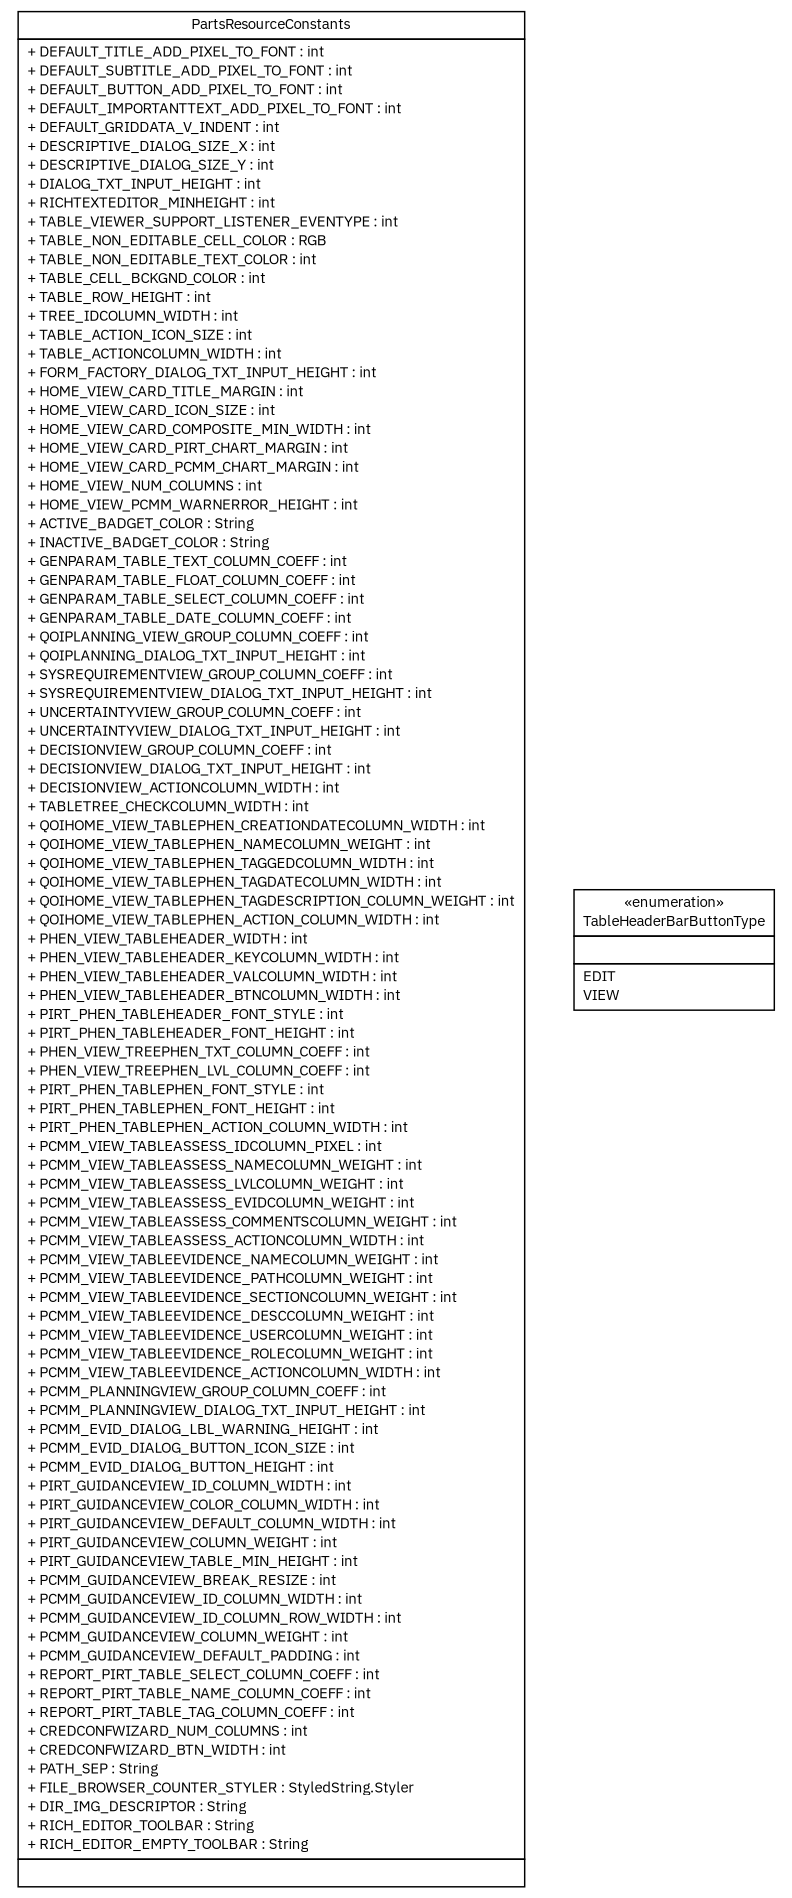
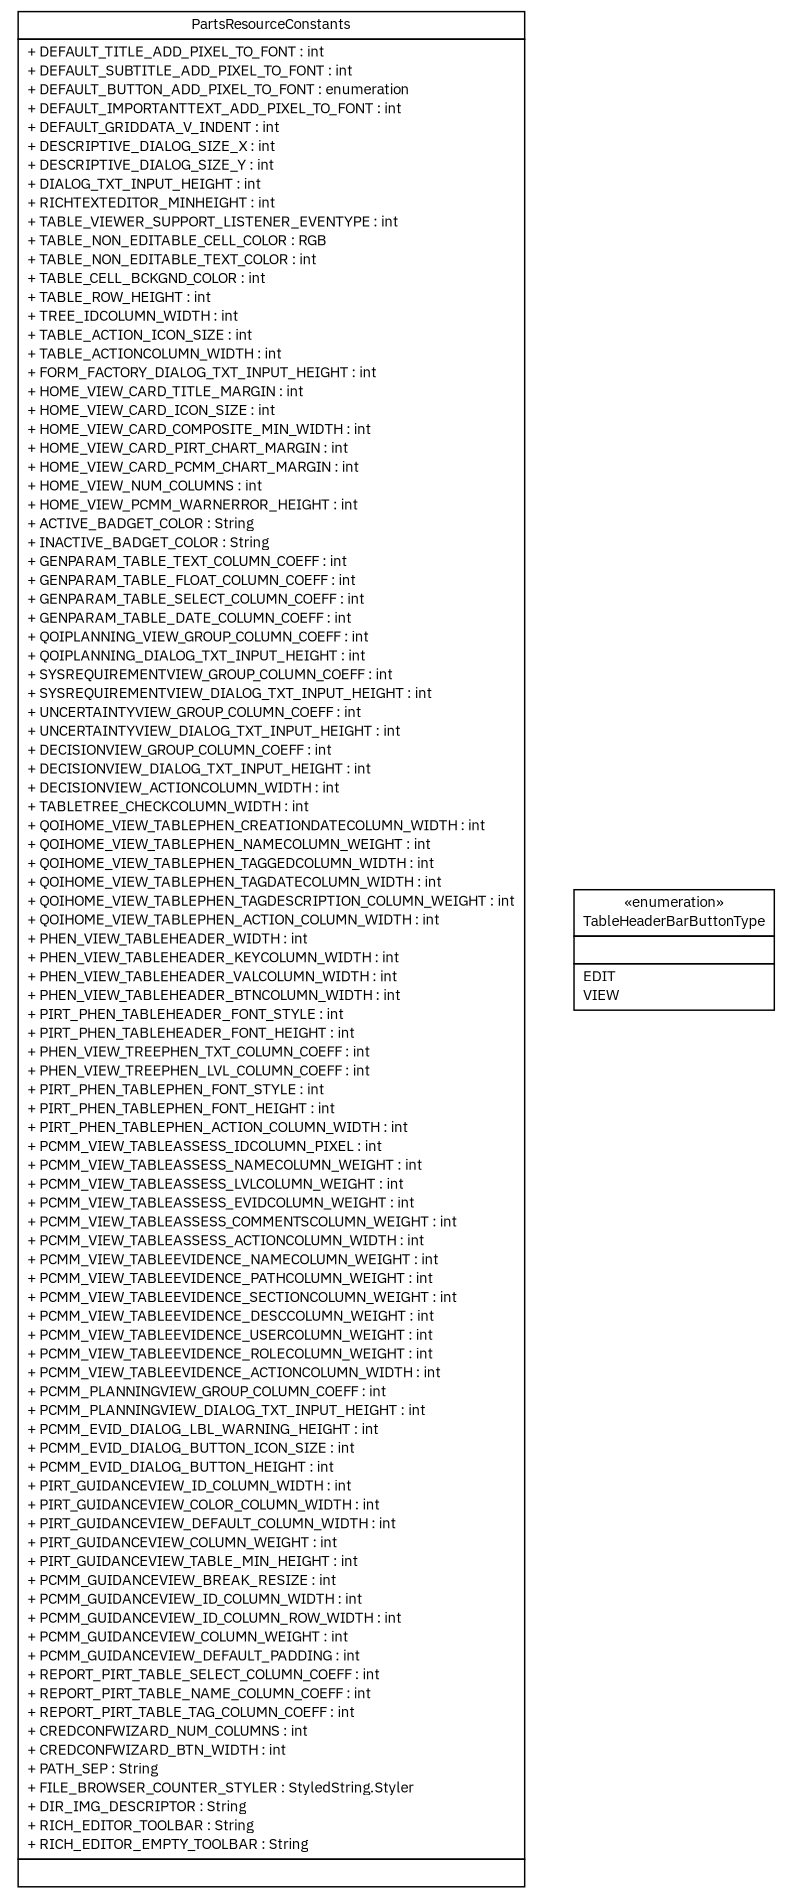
  digraph {
    nodesep=0.25
    ranksep=0.5
    fontname="IBM Plex Sans"
    node [fontcolor=black fontname="IBM Plex Sans" fontsize=10.0 shape=plaintext]
-   n1 [label=<<table title="gov.sandia.cf.parts.constants.PartsResourceConstants" border="0" cellborder="1" cellspacing="0" cellpadding="2" port="p" href="./PartsResourceConstants.html"> 		<tr><td><table border="0" cellspacing="0" cellpadding="1"> <tr><td align="center" balign="center"> PartsResourceConstants </td></tr> 		</table></td></tr> 		<tr><td><table border="0" cellspacing="0" cellpadding="1"> <tr><td align="left" balign="left"> + DEFAULT_TITLE_ADD_PIXEL_TO_FONT : int </td></tr> <tr><td align="left" balign="left"> + DEFAULT_SUBTITLE_ADD_PIXEL_TO_FONT : int </td></tr> <tr><td align="left" balign="left"> + DEFAULT_BUTTON_ADD_PIXEL_TO_FONT : int </td></tr> <tr><td align="left" balign="left"> + DEFAULT_IMPORTANTTEXT_ADD_PIXEL_TO_FONT : int </td></tr> <tr><td align="left" balign="left"> + DEFAULT_GRIDDATA_V_INDENT : int </td></tr> <tr><td align="left" balign="left"> + DESCRIPTIVE_DIALOG_SIZE_X : int </td></tr> <tr><td align="left" balign="left"> + DESCRIPTIVE_DIALOG_SIZE_Y : int </td></tr> <tr><td align="left" balign="left"> + DIALOG_TXT_INPUT_HEIGHT : int </td></tr> <tr><td align="left" balign="left"> + RICHTEXTEDITOR_MINHEIGHT : int </td></tr> <tr><td align="left" balign="left"> + TABLE_VIEWER_SUPPORT_LISTENER_EVENTYPE : int </td></tr> <tr><td align="left" balign="left"> + TABLE_NON_EDITABLE_CELL_COLOR : RGB </td></tr> <tr><td align="left" balign="left"> + TABLE_NON_EDITABLE_TEXT_COLOR : int </td></tr> <tr><td align="left" balign="left"> + TABLE_CELL_BCKGND_COLOR : int </td></tr> <tr><td align="left" balign="left"> + TABLE_ROW_HEIGHT : int </td></tr> <tr><td align="left" balign="left"> + TREE_IDCOLUMN_WIDTH : int </td></tr> <tr><td align="left" balign="left"> + TABLE_ACTION_ICON_SIZE : int </td></tr> <tr><td align="left" balign="left"> + TABLE_ACTIONCOLUMN_WIDTH : int </td></tr> <tr><td align="left" balign="left"> + FORM_FACTORY_DIALOG_TXT_INPUT_HEIGHT : int </td></tr> <tr><td align="left" balign="left"> + HOME_VIEW_CARD_TITLE_MARGIN : int </td></tr> <tr><td align="left" balign="left"> + HOME_VIEW_CARD_ICON_SIZE : int </td></tr> <tr><td align="left" balign="left"> + HOME_VIEW_CARD_COMPOSITE_MIN_WIDTH : int </td></tr> <tr><td align="left" balign="left"> + HOME_VIEW_CARD_PIRT_CHART_MARGIN : int </td></tr> <tr><td align="left" balign="left"> + HOME_VIEW_CARD_PCMM_CHART_MARGIN : int </td></tr> <tr><td align="left" balign="left"> + HOME_VIEW_NUM_COLUMNS : int </td></tr> <tr><td align="left" balign="left"> + HOME_VIEW_PCMM_WARNERROR_HEIGHT : int </td></tr> <tr><td align="left" balign="left"> + ACTIVE_BADGET_COLOR : String </td></tr> <tr><td align="left" balign="left"> + INACTIVE_BADGET_COLOR : String </td></tr> <tr><td align="left" balign="left"> + GENPARAM_TABLE_TEXT_COLUMN_COEFF : int </td></tr> <tr><td align="left" balign="left"> + GENPARAM_TABLE_FLOAT_COLUMN_COEFF : int </td></tr> <tr><td align="left" balign="left"> + GENPARAM_TABLE_SELECT_COLUMN_COEFF : int </td></tr> <tr><td align="left" balign="left"> + GENPARAM_TABLE_DATE_COLUMN_COEFF : int </td></tr> <tr><td align="left" balign="left"> + QOIPLANNING_VIEW_GROUP_COLUMN_COEFF : int </td></tr> <tr><td align="left" balign="left"> + QOIPLANNING_DIALOG_TXT_INPUT_HEIGHT : int </td></tr> <tr><td align="left" balign="left"> + SYSREQUIREMENTVIEW_GROUP_COLUMN_COEFF : int </td></tr> <tr><td align="left" balign="left"> + SYSREQUIREMENTVIEW_DIALOG_TXT_INPUT_HEIGHT : int </td></tr> <tr><td align="left" balign="left"> + UNCERTAINTYVIEW_GROUP_COLUMN_COEFF : int </td></tr> <tr><td align="left" balign="left"> + UNCERTAINTYVIEW_DIALOG_TXT_INPUT_HEIGHT : int </td></tr> <tr><td align="left" balign="left"> + DECISIONVIEW_GROUP_COLUMN_COEFF : int </td></tr> <tr><td align="left" balign="left"> + DECISIONVIEW_DIALOG_TXT_INPUT_HEIGHT : int </td></tr> <tr><td align="left" balign="left"> + DECISIONVIEW_ACTIONCOLUMN_WIDTH : int </td></tr> <tr><td align="left" balign="left"> + TABLETREE_CHECKCOLUMN_WIDTH : int </td></tr> <tr><td align="left" balign="left"> + QOIHOME_VIEW_TABLEPHEN_CREATIONDATECOLUMN_WIDTH : int </td></tr> <tr><td align="left" balign="left"> + QOIHOME_VIEW_TABLEPHEN_NAMECOLUMN_WEIGHT : int </td></tr> <tr><td align="left" balign="left"> + QOIHOME_VIEW_TABLEPHEN_TAGGEDCOLUMN_WIDTH : int </td></tr> <tr><td align="left" balign="left"> + QOIHOME_VIEW_TABLEPHEN_TAGDATECOLUMN_WIDTH : int </td></tr> <tr><td align="left" balign="left"> + QOIHOME_VIEW_TABLEPHEN_TAGDESCRIPTION_COLUMN_WEIGHT : int </td></tr> <tr><td align="left" balign="left"> + QOIHOME_VIEW_TABLEPHEN_ACTION_COLUMN_WIDTH : int </td></tr> <tr><td align="left" balign="left"> + PHEN_VIEW_TABLEHEADER_WIDTH : int </td></tr> <tr><td align="left" balign="left"> + PHEN_VIEW_TABLEHEADER_KEYCOLUMN_WIDTH : int </td></tr> <tr><td align="left" balign="left"> + PHEN_VIEW_TABLEHEADER_VALCOLUMN_WIDTH : int </td></tr> <tr><td align="left" balign="left"> + PHEN_VIEW_TABLEHEADER_BTNCOLUMN_WIDTH : int </td></tr> <tr><td align="left" balign="left"> + PIRT_PHEN_TABLEHEADER_FONT_STYLE : int </td></tr> <tr><td align="left" balign="left"> + PIRT_PHEN_TABLEHEADER_FONT_HEIGHT : int </td></tr> <tr><td align="left" balign="left"> + PHEN_VIEW_TREEPHEN_TXT_COLUMN_COEFF : int </td></tr> <tr><td align="left" balign="left"> + PHEN_VIEW_TREEPHEN_LVL_COLUMN_COEFF : int </td></tr> <tr><td align="left" balign="left"> + PIRT_PHEN_TABLEPHEN_FONT_STYLE : int </td></tr> <tr><td align="left" balign="left"> + PIRT_PHEN_TABLEPHEN_FONT_HEIGHT : int </td></tr> <tr><td align="left" balign="left"> + PIRT_PHEN_TABLEPHEN_ACTION_COLUMN_WIDTH : int </td></tr> <tr><td align="left" balign="left"> + PCMM_VIEW_TABLEASSESS_IDCOLUMN_PIXEL : int </td></tr> <tr><td align="left" balign="left"> + PCMM_VIEW_TABLEASSESS_NAMECOLUMN_WEIGHT : int </td></tr> <tr><td align="left" balign="left"> + PCMM_VIEW_TABLEASSESS_LVLCOLUMN_WEIGHT : int </td></tr> <tr><td align="left" balign="left"> + PCMM_VIEW_TABLEASSESS_EVIDCOLUMN_WEIGHT : int </td></tr> <tr><td align="left" balign="left"> + PCMM_VIEW_TABLEASSESS_COMMENTSCOLUMN_WEIGHT : int </td></tr> <tr><td align="left" balign="left"> + PCMM_VIEW_TABLEASSESS_ACTIONCOLUMN_WIDTH : int </td></tr> <tr><td align="left" balign="left"> + PCMM_VIEW_TABLEEVIDENCE_NAMECOLUMN_WEIGHT : int </td></tr> <tr><td align="left" balign="left"> + PCMM_VIEW_TABLEEVIDENCE_PATHCOLUMN_WEIGHT : int </td></tr> <tr><td align="left" balign="left"> + PCMM_VIEW_TABLEEVIDENCE_SECTIONCOLUMN_WEIGHT : int </td></tr> <tr><td align="left" balign="left"> + PCMM_VIEW_TABLEEVIDENCE_DESCCOLUMN_WEIGHT : int </td></tr> <tr><td align="left" balign="left"> + PCMM_VIEW_TABLEEVIDENCE_USERCOLUMN_WEIGHT : int </td></tr> <tr><td align="left" balign="left"> + PCMM_VIEW_TABLEEVIDENCE_ROLECOLUMN_WEIGHT : int </td></tr> <tr><td align="left" balign="left"> + PCMM_VIEW_TABLEEVIDENCE_ACTIONCOLUMN_WIDTH : int </td></tr> <tr><td align="left" balign="left"> + PCMM_PLANNINGVIEW_GROUP_COLUMN_COEFF : int </td></tr> <tr><td align="left" balign="left"> + PCMM_PLANNINGVIEW_DIALOG_TXT_INPUT_HEIGHT : int </td></tr> <tr><td align="left" balign="left"> + PCMM_EVID_DIALOG_LBL_WARNING_HEIGHT : int </td></tr> <tr><td align="left" balign="left"> + PCMM_EVID_DIALOG_BUTTON_ICON_SIZE : int </td></tr> <tr><td align="left" balign="left"> + PCMM_EVID_DIALOG_BUTTON_HEIGHT : int </td></tr> <tr><td align="left" balign="left"> + PIRT_GUIDANCEVIEW_ID_COLUMN_WIDTH : int </td></tr> <tr><td align="left" balign="left"> + PIRT_GUIDANCEVIEW_COLOR_COLUMN_WIDTH : int </td></tr> <tr><td align="left" balign="left"> + PIRT_GUIDANCEVIEW_DEFAULT_COLUMN_WIDTH : int </td></tr> <tr><td align="left" balign="left"> + PIRT_GUIDANCEVIEW_COLUMN_WEIGHT : int </td></tr> <tr><td align="left" balign="left"> + PIRT_GUIDANCEVIEW_TABLE_MIN_HEIGHT : int </td></tr> <tr><td align="left" balign="left"> + PCMM_GUIDANCEVIEW_BREAK_RESIZE : int </td></tr> <tr><td align="left" balign="left"> + PCMM_GUIDANCEVIEW_ID_COLUMN_WIDTH : int </td></tr> <tr><td align="left" balign="left"> + PCMM_GUIDANCEVIEW_ID_COLUMN_ROW_WIDTH : int </td></tr> <tr><td align="left" balign="left"> + PCMM_GUIDANCEVIEW_COLUMN_WEIGHT : int </td></tr> <tr><td align="left" balign="left"> + PCMM_GUIDANCEVIEW_DEFAULT_PADDING : int </td></tr> <tr><td align="left" balign="left"> + REPORT_PIRT_TABLE_SELECT_COLUMN_COEFF : int </td></tr> <tr><td align="left" balign="left"> + REPORT_PIRT_TABLE_NAME_COLUMN_COEFF : int </td></tr> <tr><td align="left" balign="left"> + REPORT_PIRT_TABLE_TAG_COLUMN_COEFF : int </td></tr> <tr><td align="left" balign="left"> + CREDCONFWIZARD_NUM_COLUMNS : int </td></tr> <tr><td align="left" balign="left"> + CREDCONFWIZARD_BTN_WIDTH : int </td></tr> <tr><td align="left" balign="left"> + PATH_SEP : String </td></tr> <tr><td align="left" balign="left"> + FILE_BROWSER_COUNTER_STYLER : StyledString.Styler </td></tr> <tr><td align="left" balign="left"> + DIR_IMG_DESCRIPTOR : String </td></tr> <tr><td align="left" balign="left"> + RICH_EDITOR_TOOLBAR : String </td></tr> <tr><td align="left" balign="left"> + RICH_EDITOR_EMPTY_TOOLBAR : String </td></tr> 		</table></td></tr> 		<tr><td><table border="0" cellspacing="0" cellpadding="1"> <tr><td align="left" balign="left">  </td></tr> 		</table></td></tr> 		</table>>]
+   n1 [label=<<table title="gov.sandia.cf.parts.constants.PartsResourceConstants" border="0" cellborder="1" cellspacing="0" cellpadding="2" port="p" href="./PartsResourceConstants.html"> 		<tr><td><table border="0" cellspacing="0" cellpadding="1"> <tr><td align="center" balign="center"> PartsResourceConstants </td></tr> 		</table></td></tr> 		<tr><td><table border="0" cellspacing="0" cellpadding="1"> <tr><td align="left" balign="left"> + DEFAULT_TITLE_ADD_PIXEL_TO_FONT : int </td></tr> <tr><td align="left" balign="left"> + DEFAULT_SUBTITLE_ADD_PIXEL_TO_FONT : int </td></tr> <tr><td align="left" balign="left"> + DEFAULT_BUTTON_ADD_PIXEL_TO_FONT : enumeration </td></tr> <tr><td align="left" balign="left"> + DEFAULT_IMPORTANTTEXT_ADD_PIXEL_TO_FONT : int </td></tr> <tr><td align="left" balign="left"> + DEFAULT_GRIDDATA_V_INDENT : int </td></tr> <tr><td align="left" balign="left"> + DESCRIPTIVE_DIALOG_SIZE_X : int </td></tr> <tr><td align="left" balign="left"> + DESCRIPTIVE_DIALOG_SIZE_Y : int </td></tr> <tr><td align="left" balign="left"> + DIALOG_TXT_INPUT_HEIGHT : int </td></tr> <tr><td align="left" balign="left"> + RICHTEXTEDITOR_MINHEIGHT : int </td></tr> <tr><td align="left" balign="left"> + TABLE_VIEWER_SUPPORT_LISTENER_EVENTYPE : int </td></tr> <tr><td align="left" balign="left"> + TABLE_NON_EDITABLE_CELL_COLOR : RGB </td></tr> <tr><td align="left" balign="left"> + TABLE_NON_EDITABLE_TEXT_COLOR : int </td></tr> <tr><td align="left" balign="left"> + TABLE_CELL_BCKGND_COLOR : int </td></tr> <tr><td align="left" balign="left"> + TABLE_ROW_HEIGHT : int </td></tr> <tr><td align="left" balign="left"> + TREE_IDCOLUMN_WIDTH : int </td></tr> <tr><td align="left" balign="left"> + TABLE_ACTION_ICON_SIZE : int </td></tr> <tr><td align="left" balign="left"> + TABLE_ACTIONCOLUMN_WIDTH : int </td></tr> <tr><td align="left" balign="left"> + FORM_FACTORY_DIALOG_TXT_INPUT_HEIGHT : int </td></tr> <tr><td align="left" balign="left"> + HOME_VIEW_CARD_TITLE_MARGIN : int </td></tr> <tr><td align="left" balign="left"> + HOME_VIEW_CARD_ICON_SIZE : int </td></tr> <tr><td align="left" balign="left"> + HOME_VIEW_CARD_COMPOSITE_MIN_WIDTH : int </td></tr> <tr><td align="left" balign="left"> + HOME_VIEW_CARD_PIRT_CHART_MARGIN : int </td></tr> <tr><td align="left" balign="left"> + HOME_VIEW_CARD_PCMM_CHART_MARGIN : int </td></tr> <tr><td align="left" balign="left"> + HOME_VIEW_NUM_COLUMNS : int </td></tr> <tr><td align="left" balign="left"> + HOME_VIEW_PCMM_WARNERROR_HEIGHT : int </td></tr> <tr><td align="left" balign="left"> + ACTIVE_BADGET_COLOR : String </td></tr> <tr><td align="left" balign="left"> + INACTIVE_BADGET_COLOR : String </td></tr> <tr><td align="left" balign="left"> + GENPARAM_TABLE_TEXT_COLUMN_COEFF : int </td></tr> <tr><td align="left" balign="left"> + GENPARAM_TABLE_FLOAT_COLUMN_COEFF : int </td></tr> <tr><td align="left" balign="left"> + GENPARAM_TABLE_SELECT_COLUMN_COEFF : int </td></tr> <tr><td align="left" balign="left"> + GENPARAM_TABLE_DATE_COLUMN_COEFF : int </td></tr> <tr><td align="left" balign="left"> + QOIPLANNING_VIEW_GROUP_COLUMN_COEFF : int </td></tr> <tr><td align="left" balign="left"> + QOIPLANNING_DIALOG_TXT_INPUT_HEIGHT : int </td></tr> <tr><td align="left" balign="left"> + SYSREQUIREMENTVIEW_GROUP_COLUMN_COEFF : int </td></tr> <tr><td align="left" balign="left"> + SYSREQUIREMENTVIEW_DIALOG_TXT_INPUT_HEIGHT : int </td></tr> <tr><td align="left" balign="left"> + UNCERTAINTYVIEW_GROUP_COLUMN_COEFF : int </td></tr> <tr><td align="left" balign="left"> + UNCERTAINTYVIEW_DIALOG_TXT_INPUT_HEIGHT : int </td></tr> <tr><td align="left" balign="left"> + DECISIONVIEW_GROUP_COLUMN_COEFF : int </td></tr> <tr><td align="left" balign="left"> + DECISIONVIEW_DIALOG_TXT_INPUT_HEIGHT : int </td></tr> <tr><td align="left" balign="left"> + DECISIONVIEW_ACTIONCOLUMN_WIDTH : int </td></tr> <tr><td align="left" balign="left"> + TABLETREE_CHECKCOLUMN_WIDTH : int </td></tr> <tr><td align="left" balign="left"> + QOIHOME_VIEW_TABLEPHEN_CREATIONDATECOLUMN_WIDTH : int </td></tr> <tr><td align="left" balign="left"> + QOIHOME_VIEW_TABLEPHEN_NAMECOLUMN_WEIGHT : int </td></tr> <tr><td align="left" balign="left"> + QOIHOME_VIEW_TABLEPHEN_TAGGEDCOLUMN_WIDTH : int </td></tr> <tr><td align="left" balign="left"> + QOIHOME_VIEW_TABLEPHEN_TAGDATECOLUMN_WIDTH : int </td></tr> <tr><td align="left" balign="left"> + QOIHOME_VIEW_TABLEPHEN_TAGDESCRIPTION_COLUMN_WEIGHT : int </td></tr> <tr><td align="left" balign="left"> + QOIHOME_VIEW_TABLEPHEN_ACTION_COLUMN_WIDTH : int </td></tr> <tr><td align="left" balign="left"> + PHEN_VIEW_TABLEHEADER_WIDTH : int </td></tr> <tr><td align="left" balign="left"> + PHEN_VIEW_TABLEHEADER_KEYCOLUMN_WIDTH : int </td></tr> <tr><td align="left" balign="left"> + PHEN_VIEW_TABLEHEADER_VALCOLUMN_WIDTH : int </td></tr> <tr><td align="left" balign="left"> + PHEN_VIEW_TABLEHEADER_BTNCOLUMN_WIDTH : int </td></tr> <tr><td align="left" balign="left"> + PIRT_PHEN_TABLEHEADER_FONT_STYLE : int </td></tr> <tr><td align="left" balign="left"> + PIRT_PHEN_TABLEHEADER_FONT_HEIGHT : int </td></tr> <tr><td align="left" balign="left"> + PHEN_VIEW_TREEPHEN_TXT_COLUMN_COEFF : int </td></tr> <tr><td align="left" balign="left"> + PHEN_VIEW_TREEPHEN_LVL_COLUMN_COEFF : int </td></tr> <tr><td align="left" balign="left"> + PIRT_PHEN_TABLEPHEN_FONT_STYLE : int </td></tr> <tr><td align="left" balign="left"> + PIRT_PHEN_TABLEPHEN_FONT_HEIGHT : int </td></tr> <tr><td align="left" balign="left"> + PIRT_PHEN_TABLEPHEN_ACTION_COLUMN_WIDTH : int </td></tr> <tr><td align="left" balign="left"> + PCMM_VIEW_TABLEASSESS_IDCOLUMN_PIXEL : int </td></tr> <tr><td align="left" balign="left"> + PCMM_VIEW_TABLEASSESS_NAMECOLUMN_WEIGHT : int </td></tr> <tr><td align="left" balign="left"> + PCMM_VIEW_TABLEASSESS_LVLCOLUMN_WEIGHT : int </td></tr> <tr><td align="left" balign="left"> + PCMM_VIEW_TABLEASSESS_EVIDCOLUMN_WEIGHT : int </td></tr> <tr><td align="left" balign="left"> + PCMM_VIEW_TABLEASSESS_COMMENTSCOLUMN_WEIGHT : int </td></tr> <tr><td align="left" balign="left"> + PCMM_VIEW_TABLEASSESS_ACTIONCOLUMN_WIDTH : int </td></tr> <tr><td align="left" balign="left"> + PCMM_VIEW_TABLEEVIDENCE_NAMECOLUMN_WEIGHT : int </td></tr> <tr><td align="left" balign="left"> + PCMM_VIEW_TABLEEVIDENCE_PATHCOLUMN_WEIGHT : int </td></tr> <tr><td align="left" balign="left"> + PCMM_VIEW_TABLEEVIDENCE_SECTIONCOLUMN_WEIGHT : int </td></tr> <tr><td align="left" balign="left"> + PCMM_VIEW_TABLEEVIDENCE_DESCCOLUMN_WEIGHT : int </td></tr> <tr><td align="left" balign="left"> + PCMM_VIEW_TABLEEVIDENCE_USERCOLUMN_WEIGHT : int </td></tr> <tr><td align="left" balign="left"> + PCMM_VIEW_TABLEEVIDENCE_ROLECOLUMN_WEIGHT : int </td></tr> <tr><td align="left" balign="left"> + PCMM_VIEW_TABLEEVIDENCE_ACTIONCOLUMN_WIDTH : int </td></tr> <tr><td align="left" balign="left"> + PCMM_PLANNINGVIEW_GROUP_COLUMN_COEFF : int </td></tr> <tr><td align="left" balign="left"> + PCMM_PLANNINGVIEW_DIALOG_TXT_INPUT_HEIGHT : int </td></tr> <tr><td align="left" balign="left"> + PCMM_EVID_DIALOG_LBL_WARNING_HEIGHT : int </td></tr> <tr><td align="left" balign="left"> + PCMM_EVID_DIALOG_BUTTON_ICON_SIZE : int </td></tr> <tr><td align="left" balign="left"> + PCMM_EVID_DIALOG_BUTTON_HEIGHT : int </td></tr> <tr><td align="left" balign="left"> + PIRT_GUIDANCEVIEW_ID_COLUMN_WIDTH : int </td></tr> <tr><td align="left" balign="left"> + PIRT_GUIDANCEVIEW_COLOR_COLUMN_WIDTH : int </td></tr> <tr><td align="left" balign="left"> + PIRT_GUIDANCEVIEW_DEFAULT_COLUMN_WIDTH : int </td></tr> <tr><td align="left" balign="left"> + PIRT_GUIDANCEVIEW_COLUMN_WEIGHT : int </td></tr> <tr><td align="left" balign="left"> + PIRT_GUIDANCEVIEW_TABLE_MIN_HEIGHT : int </td></tr> <tr><td align="left" balign="left"> + PCMM_GUIDANCEVIEW_BREAK_RESIZE : int </td></tr> <tr><td align="left" balign="left"> + PCMM_GUIDANCEVIEW_ID_COLUMN_WIDTH : int </td></tr> <tr><td align="left" balign="left"> + PCMM_GUIDANCEVIEW_ID_COLUMN_ROW_WIDTH : int </td></tr> <tr><td align="left" balign="left"> + PCMM_GUIDANCEVIEW_COLUMN_WEIGHT : int </td></tr> <tr><td align="left" balign="left"> + PCMM_GUIDANCEVIEW_DEFAULT_PADDING : int </td></tr> <tr><td align="left" balign="left"> + REPORT_PIRT_TABLE_SELECT_COLUMN_COEFF : int </td></tr> <tr><td align="left" balign="left"> + REPORT_PIRT_TABLE_NAME_COLUMN_COEFF : int </td></tr> <tr><td align="left" balign="left"> + REPORT_PIRT_TABLE_TAG_COLUMN_COEFF : int </td></tr> <tr><td align="left" balign="left"> + CREDCONFWIZARD_NUM_COLUMNS : int </td></tr> <tr><td align="left" balign="left"> + CREDCONFWIZARD_BTN_WIDTH : int </td></tr> <tr><td align="left" balign="left"> + PATH_SEP : String </td></tr> <tr><td align="left" balign="left"> + FILE_BROWSER_COUNTER_STYLER : StyledString.Styler </td></tr> <tr><td align="left" balign="left"> + DIR_IMG_DESCRIPTOR : String </td></tr> <tr><td align="left" balign="left"> + RICH_EDITOR_TOOLBAR : String </td></tr> <tr><td align="left" balign="left"> + RICH_EDITOR_EMPTY_TOOLBAR : String </td></tr> 		</table></td></tr> 		<tr><td><table border="0" cellspacing="0" cellpadding="1"> <tr><td align="left" balign="left">  </td></tr> 		</table></td></tr> 		</table>>]
    n2 [label=<<table title="gov.sandia.cf.parts.constants.TableHeaderBarButtonType" border="0" cellborder="1" cellspacing="0" cellpadding="2" port="p" href="./TableHeaderBarButtonType.html"> 		<tr><td><table border="0" cellspacing="0" cellpadding="1"> <tr><td align="center" balign="center"> &#171;enumeration&#187; </td></tr> <tr><td align="center" balign="center"> TableHeaderBarButtonType </td></tr> 		</table></td></tr> 		<tr><td><table border="0" cellspacing="0" cellpadding="1"> <tr><td align="left" balign="left">  </td></tr> 		</table></td></tr> 		<tr><td><table border="0" cellspacing="0" cellpadding="1"> <tr><td align="left" balign="left"> EDIT </td></tr> <tr><td align="left" balign="left"> VIEW </td></tr> 		</table></td></tr> 		</table>>]
  }
